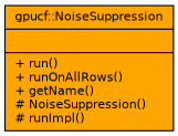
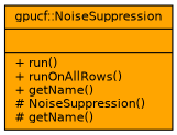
  digraph {
-   n1 [color=black fillcolor=orange fontcolor=black fontname=Helvetica fontsize=10 height=0.2 label="{gpucf::NoiseSuppression\n||+ run()\l+ runOnAllRows()\l+ getName()\l# NoiseSuppression()\l# runImpl()\l}" shape=record style=filled width=0.4]
+   n1 [color=black fillcolor=orange fontcolor=black fontname=Helvetica fontsize=10 height=0.2 label="{gpucf::NoiseSuppression\n||+ run()\l+ runOnAllRows()\l+ getName()\l# NoiseSuppression()\l# getName()\l}" shape=record style=filled width=0.4]
  }
